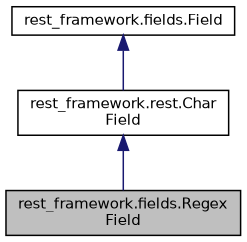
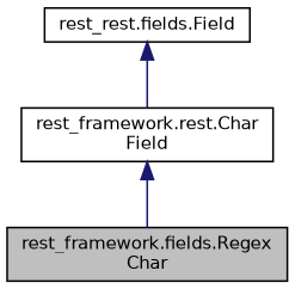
  digraph {
    node [color=black fillcolor=white fontname=Helvetica fontsize=10 shape=record style=filled]
    edge [color=midnightblue dir=back fontname=Helvetica fontsize=10 labelfontname=Helvetica labelfontsize=10 style=solid]
-   n1 [fillcolor=grey75 fontcolor=black height=0.2 label="rest_framework.fields.Regex\lField" width=0.4]
+   n1 [fillcolor=grey75 fontcolor=black height=0.2 label="rest_framework.fields.Regex\lChar" width=0.4]
    n2 [height=0.2 label="rest_framework.rest.Char\lField" width=0.4]
-   n3 [height=0.2 label="rest_framework.fields.Field" width=0.4]
+   n3 [height=0.2 label="rest_rest.fields.Field" width=0.4]
    n2 -> n1
    n3 -> n2
  }
